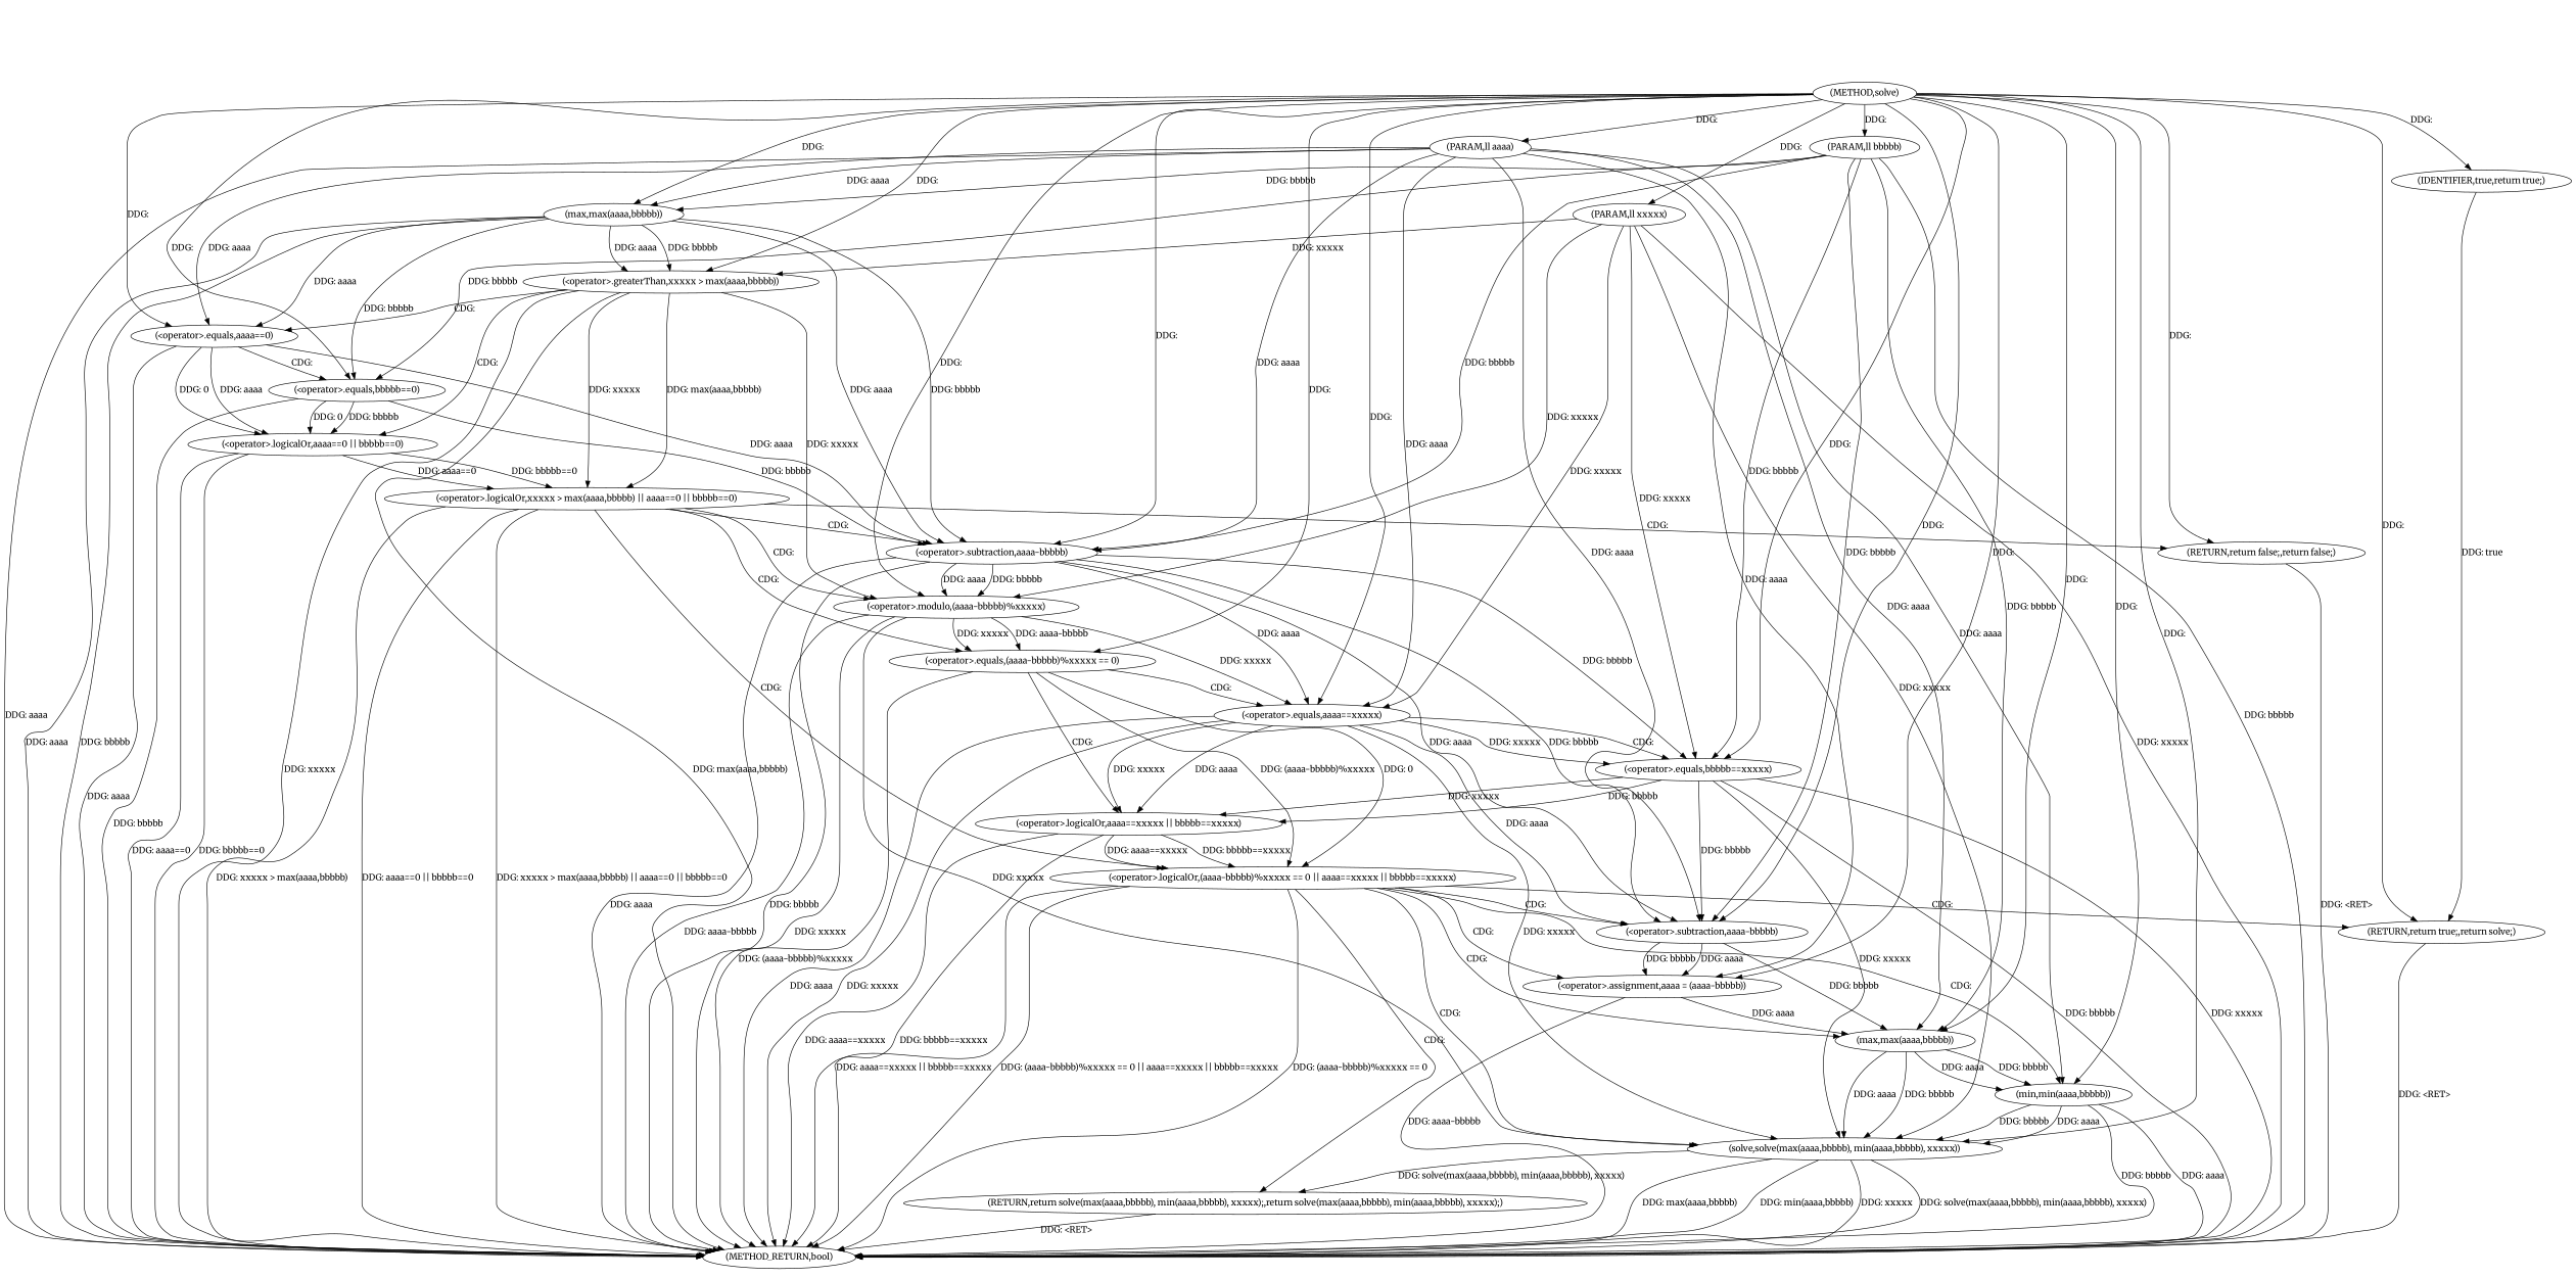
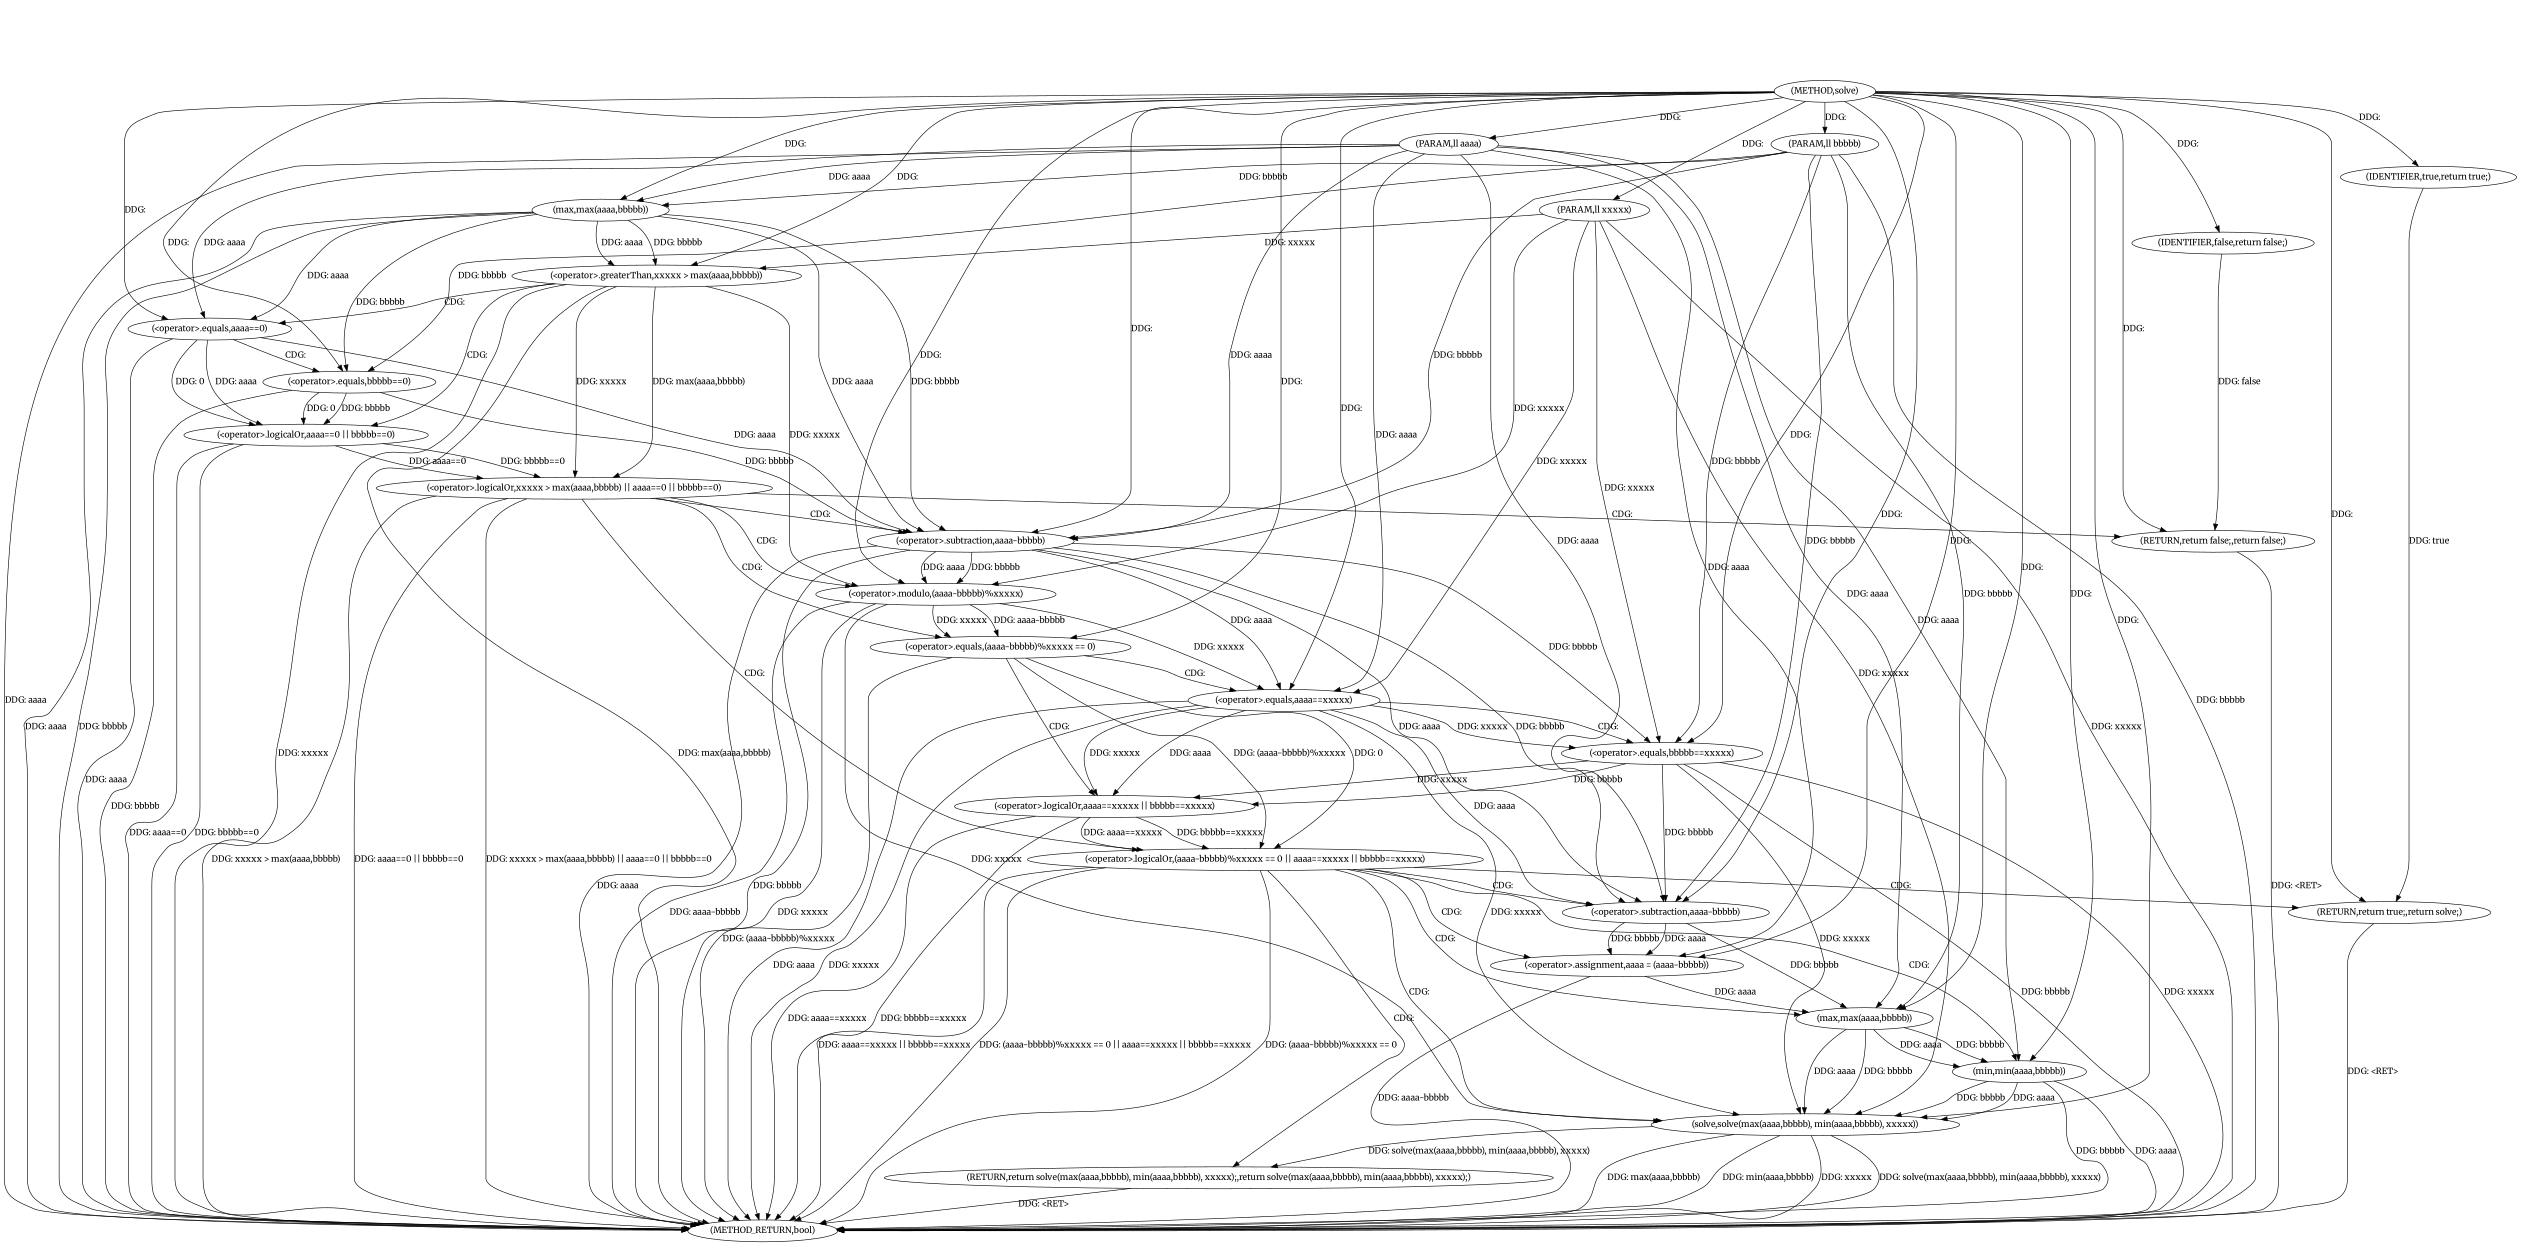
  digraph {
    fontname=Merriweather
    node [fontname=Merriweather]
    edge [fontname=Merriweather]
    n1 [label="(METHOD,solve)"]
    n2 [label="(PARAM,ll aaaa)"]
    n3 [label="(PARAM,ll bbbbb)"]
    n4 [label="(PARAM,ll xxxxx)"]
    n5 [label="(<operator>.assignment,aaaa = (aaaa-bbbbb))"]
    n6 [label="(RETURN,return false;,return false;)"]
    n7 [label="(RETURN,return true;,return solve;)"]
    n8 [label="(solve,solve(max(aaaa,bbbbb), min(aaaa,bbbbb), xxxxx))"]
+   n9 [label="(IDENTIFIER,false,return false;)"]
    n10 [label="(IDENTIFIER,true,return true;)"]
    n11 [label="(<operator>.subtraction,aaaa-bbbbb)"]
    n12 [label="(<operator>.greaterThan,xxxxx > max(aaaa,bbbbb))"]
    n13 [label="(<operator>.equals,(aaaa-bbbbb)%xxxxx == 0)"]
    n14 [label="(max,max(aaaa,bbbbb))"]
    n15 [label="(min,min(aaaa,bbbbb))"]
    n16 [label="(max,max(aaaa,bbbbb))"]
    n17 [label="(<operator>.equals,aaaa==0)"]
    n18 [label="(<operator>.equals,bbbbb==0)"]
    n19 [label="(<operator>.modulo,(aaaa-bbbbb)%xxxxx)"]
    n20 [label="(<operator>.equals,aaaa==xxxxx)"]
    n21 [label="(<operator>.equals,bbbbb==xxxxx)"]
    n22 [label="(<operator>.subtraction,aaaa-bbbbb)"]
    n23 [label="(METHOD_RETURN,bool)"]
    n24 [label="(RETURN,return solve(max(aaaa,bbbbb), min(aaaa,bbbbb), xxxxx);,return solve(max(aaaa,bbbbb), min(aaaa,bbbbb), xxxxx);)"]
    n25 [label="(<operator>.logicalOr,xxxxx > max(aaaa,bbbbb) || aaaa==0 || bbbbb==0)"]
    n26 [label="(<operator>.logicalOr,aaaa==0 || bbbbb==0)"]
    n27 [label="(<operator>.logicalOr,(aaaa-bbbbb)%xxxxx == 0 || aaaa==xxxxx || bbbbb==xxxxx)"]
    n28 [label="(<operator>.logicalOr,aaaa==xxxxx || bbbbb==xxxxx)"]
    n1 -> n2 [label="DDG: "]
    n1 -> n3 [label="DDG: "]
    n1 -> n4 [label="DDG: "]
    n1 -> n5 [label="DDG: "]
    n1 -> n6 [label="DDG: "]
    n1 -> n7 [label="DDG: "]
    n1 -> n8 [label="DDG: "]
+   n1 -> n9 [label="DDG: "]
    n1 -> n10 [label="DDG: "]
    n1 -> n11 [label="DDG: "]
    n1 -> n12 [label="DDG: "]
    n1 -> n13 [label="DDG: "]
    n1 -> n14 [label="DDG: "]
    n1 -> n15 [label="DDG: "]
    n1 -> n16 [label="DDG: "]
    n1 -> n17 [label="DDG: "]
    n1 -> n18 [label="DDG: "]
    n1 -> n19 [label="DDG: "]
    n1 -> n20 [label="DDG: "]
    n1 -> n21 [label="DDG: "]
    n1 -> n22 [label="DDG: "]
    n2 -> n5 [label="DDG: aaaa"]
    n2 -> n11 [label="DDG: aaaa"]
    n2 -> n14 [label="DDG: aaaa"]
    n2 -> n15 [label="DDG: aaaa"]
    n2 -> n16 [label="DDG: aaaa"]
    n2 -> n17 [label="DDG: aaaa"]
    n2 -> n20 [label="DDG: aaaa"]
    n2 -> n22 [label="DDG: aaaa"]
    n2 -> n23 [label="DDG: aaaa"]
    n3 -> n11 [label="DDG: bbbbb"]
    n3 -> n14 [label="DDG: bbbbb"]
    n3 -> n16 [label="DDG: bbbbb"]
    n3 -> n18 [label="DDG: bbbbb"]
    n3 -> n21 [label="DDG: bbbbb"]
    n3 -> n22 [label="DDG: bbbbb"]
    n3 -> n23 [label="DDG: bbbbb"]
    n4 -> n8 [label="DDG: xxxxx"]
    n4 -> n12 [label="DDG: xxxxx"]
    n4 -> n19 [label="DDG: xxxxx"]
    n4 -> n20 [label="DDG: xxxxx"]
    n4 -> n21 [label="DDG: xxxxx"]
    n4 -> n23 [label="DDG: xxxxx"]
    n5 -> n14 [label="DDG: aaaa"]
    n5 -> n23 [label="DDG: aaaa-bbbbb"]
    n6 -> n23 [label="DDG: <RET>"]
    n7 -> n23 [label="DDG: <RET>"]
    n8 -> n23 [label="DDG: max(aaaa,bbbbb)"]
    n8 -> n23 [label="DDG: min(aaaa,bbbbb)"]
    n8 -> n23 [label="DDG: xxxxx"]
    n8 -> n23 [label="DDG: solve(max(aaaa,bbbbb), min(aaaa,bbbbb), xxxxx)"]
    n8 -> n24 [label="DDG: solve(max(aaaa,bbbbb), min(aaaa,bbbbb), xxxxx)"]
+   n9 -> n6 [label="DDG: false"]
    n10 -> n7 [label="DDG: true"]
    n11 -> n5 [label="DDG: bbbbb"]
    n11 -> n5 [label="DDG: aaaa"]
    n11 -> n14 [label="DDG: bbbbb"]
    n12 -> n17 [label="CDG: "]
    n12 -> n19 [label="DDG: xxxxx"]
    n12 -> n23 [label="DDG: xxxxx"]
    n12 -> n23 [label="DDG: max(aaaa,bbbbb)"]
    n12 -> n25 [label="DDG: xxxxx"]
    n12 -> n25 [label="DDG: max(aaaa,bbbbb)"]
    n12 -> n26 [label="CDG: "]
    n13 -> n20 [label="CDG: "]
    n13 -> n23 [label="DDG: (aaaa-bbbbb)%xxxxx"]
    n13 -> n27 [label="DDG: (aaaa-bbbbb)%xxxxx"]
    n13 -> n27 [label="DDG: 0"]
    n13 -> n28 [label="CDG: "]
    n14 -> n8 [label="DDG: aaaa"]
    n14 -> n8 [label="DDG: bbbbb"]
    n14 -> n15 [label="DDG: aaaa"]
    n14 -> n15 [label="DDG: bbbbb"]
    n15 -> n8 [label="DDG: bbbbb"]
    n15 -> n8 [label="DDG: aaaa"]
    n15 -> n23 [label="DDG: aaaa"]
    n15 -> n23 [label="DDG: bbbbb"]
    n16 -> n12 [label="DDG: aaaa"]
    n16 -> n12 [label="DDG: bbbbb"]
    n16 -> n17 [label="DDG: aaaa"]
    n16 -> n18 [label="DDG: bbbbb"]
    n16 -> n22 [label="DDG: aaaa"]
    n16 -> n22 [label="DDG: bbbbb"]
    n16 -> n23 [label="DDG: aaaa"]
    n16 -> n23 [label="DDG: bbbbb"]
    n17 -> n18 [label="CDG: "]
    n17 -> n22 [label="DDG: aaaa"]
    n17 -> n23 [label="DDG: aaaa"]
    n17 -> n26 [label="DDG: aaaa"]
    n17 -> n26 [label="DDG: 0"]
    n18 -> n22 [label="DDG: bbbbb"]
    n18 -> n23 [label="DDG: bbbbb"]
    n18 -> n26 [label="DDG: 0"]
    n18 -> n26 [label="DDG: bbbbb"]
    n19 -> n8 [label="DDG: xxxxx"]
    n19 -> n13 [label="DDG: xxxxx"]
    n19 -> n13 [label="DDG: aaaa-bbbbb"]
    n19 -> n20 [label="DDG: xxxxx"]
    n19 -> n23 [label="DDG: aaaa-bbbbb"]
    n19 -> n23 [label="DDG: xxxxx"]
    n20 -> n8 [label="DDG: xxxxx"]
    n20 -> n11 [label="DDG: aaaa"]
    n20 -> n21 [label="DDG: xxxxx"]
    n20 -> n21 [label="CDG: "]
    n20 -> n23 [label="DDG: aaaa"]
    n20 -> n23 [label="DDG: xxxxx"]
    n20 -> n28 [label="DDG: aaaa"]
    n20 -> n28 [label="DDG: xxxxx"]
    n21 -> n8 [label="DDG: xxxxx"]
    n21 -> n11 [label="DDG: bbbbb"]
    n21 -> n23 [label="DDG: bbbbb"]
    n21 -> n23 [label="DDG: xxxxx"]
    n21 -> n28 [label="DDG: bbbbb"]
    n21 -> n28 [label="DDG: xxxxx"]
    n22 -> n11 [label="DDG: aaaa"]
    n22 -> n11 [label="DDG: bbbbb"]
    n22 -> n19 [label="DDG: bbbbb"]
    n22 -> n19 [label="DDG: aaaa"]
    n22 -> n20 [label="DDG: aaaa"]
    n22 -> n21 [label="DDG: bbbbb"]
    n22 -> n23 [label="DDG: aaaa"]
    n22 -> n23 [label="DDG: bbbbb"]
    n24 -> n23 [label="DDG: <RET>"]
    n25 -> n6 [label="CDG: "]
    n25 -> n13 [label="CDG: "]
    n25 -> n19 [label="CDG: "]
    n25 -> n22 [label="CDG: "]
    n25 -> n23 [label="DDG: xxxxx > max(aaaa,bbbbb)"]
    n25 -> n23 [label="DDG: aaaa==0 || bbbbb==0"]
    n25 -> n23 [label="DDG: xxxxx > max(aaaa,bbbbb) || aaaa==0 || bbbbb==0"]
    n25 -> n27 [label="CDG: "]
    n26 -> n23 [label="DDG: aaaa==0"]
    n26 -> n23 [label="DDG: bbbbb==0"]
    n26 -> n25 [label="DDG: aaaa==0"]
    n26 -> n25 [label="DDG: bbbbb==0"]
    n27 -> n5 [label="CDG: "]
    n27 -> n7 [label="CDG: "]
    n27 -> n8 [label="CDG: "]
    n27 -> n11 [label="CDG: "]
    n27 -> n14 [label="CDG: "]
    n27 -> n15 [label="CDG: "]
    n27 -> n23 [label="DDG: (aaaa-bbbbb)%xxxxx == 0"]
    n27 -> n23 [label="DDG: aaaa==xxxxx || bbbbb==xxxxx"]
    n27 -> n23 [label="DDG: (aaaa-bbbbb)%xxxxx == 0 || aaaa==xxxxx || bbbbb==xxxxx"]
    n27 -> n24 [label="CDG: "]
    n28 -> n23 [label="DDG: aaaa==xxxxx"]
    n28 -> n23 [label="DDG: bbbbb==xxxxx"]
    n28 -> n27 [label="DDG: aaaa==xxxxx"]
    n28 -> n27 [label="DDG: bbbbb==xxxxx"]
  }
